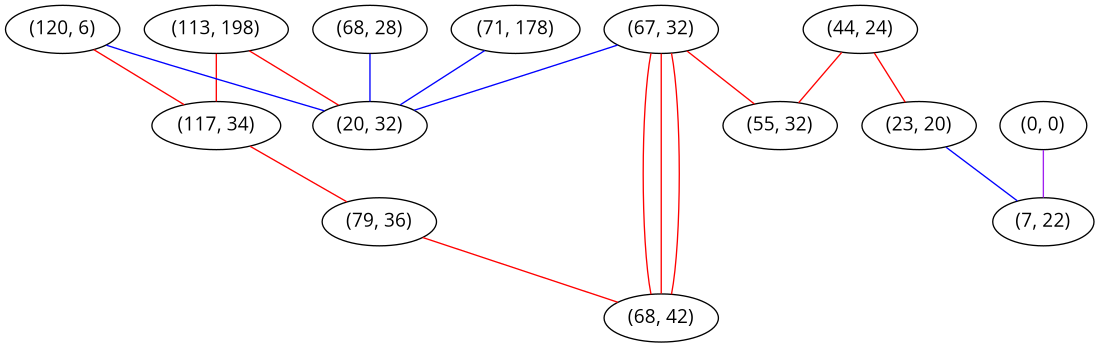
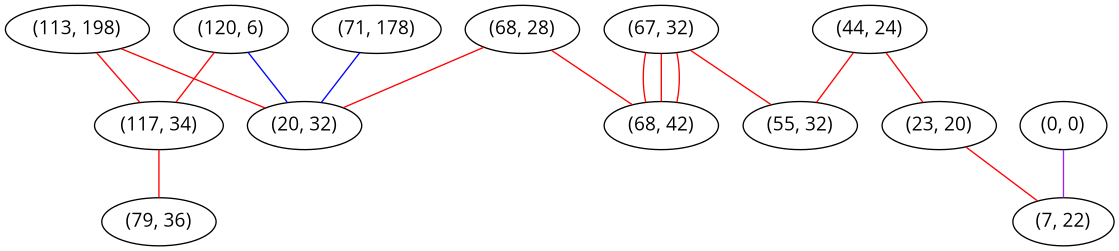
  graph {
    fontname="Open Sans"
    node [fontname="Open Sans"]
    edge [color=red fontname="Open Sans" weight=1]
    "(113, 198)"
    "(20, 32)"
    "(117, 34)"
    "(79, 36)"
    "(67, 32)"
    "(55, 32)"
    n7 [label="(68, 42)"]
    "(120, 6)"
    "(68, 28)"
    "(71, 178)"
    "(44, 24)"
    "(23, 20)"
    "(7, 22)"
    "(0, 0)"
    "(113, 198)" -- "(20, 32)" [weight=3]
    "(113, 198)" -- "(117, 34)"
    "(117, 34)" -- "(79, 36)"
-   "(79, 36)" -- n7
-   "(67, 32)" -- "(20, 32)" [color=blue weight=3]
+   "(68, 28)" -- n7
    "(67, 32)" -- "(55, 32)"
    "(67, 32)" -- n7
    "(67, 32)" -- n7
    "(67, 32)" -- n7
    "(120, 6)" -- "(20, 32)" [color=blue weight=3]
    "(120, 6)" -- "(117, 34)"
-   "(68, 28)" -- "(20, 32)" [color=blue weight=3]
+   "(68, 28)" -- "(20, 32)" [weight=3]
    "(71, 178)" -- "(20, 32)" [color=blue weight=3]
    "(44, 24)" -- "(55, 32)"
    "(44, 24)" -- "(23, 20)"
-   "(23, 20)" -- "(7, 22)" [color=blue]
+   "(23, 20)" -- "(7, 22)"
    "(0, 0)" -- "(7, 22)" [color=purple weight=4]
  }
